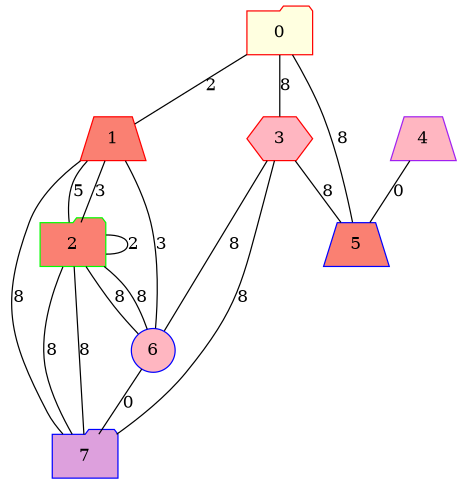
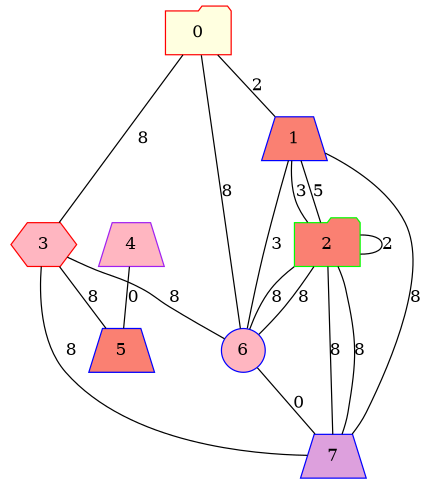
  graph {
    node [color=red fillcolor=salmon shape=folder style=filled weight=1]
    0 [fillcolor=lightyellow]
-   1 [shape=trapezium]
+   1 [color=blue shape=trapezium]
    5 [color=blue shape=trapezium weight=3]
    3 [fillcolor=lightpink shape=hexagon]
    2 [color=green weight=2]
    6 [color=blue fillcolor=lightpink shape=circle weight=3]
-   7 [color=blue fillcolor=plum weight=3]
+   7 [color=blue fillcolor=plum shape=trapezium weight=3]
    4 [color=purple fillcolor=lightpink shape=trapezium weight=4]
    0 -- 1 [label=2]
-   0 -- 5 [label=8]
+   0 -- 6 [label=8]
    0 -- 3 [label=8]
    1 -- 2 [label=3]
    1 -- 2 [label=5]
    1 -- 6 [label=3]
    1 -- 7 [label=8]
    3 -- 5 [label=8]
    3 -- 6 [label=8]
    3 -- 7 [label=8]
    2 -- 2 [label=2]
    2 -- 6 [label=8]
    2 -- 6 [label=8]
    2 -- 7 [label=8]
    2 -- 7 [label=8]
    6 -- 7 [label=0]
    4 -- 5 [label=0]
  }
